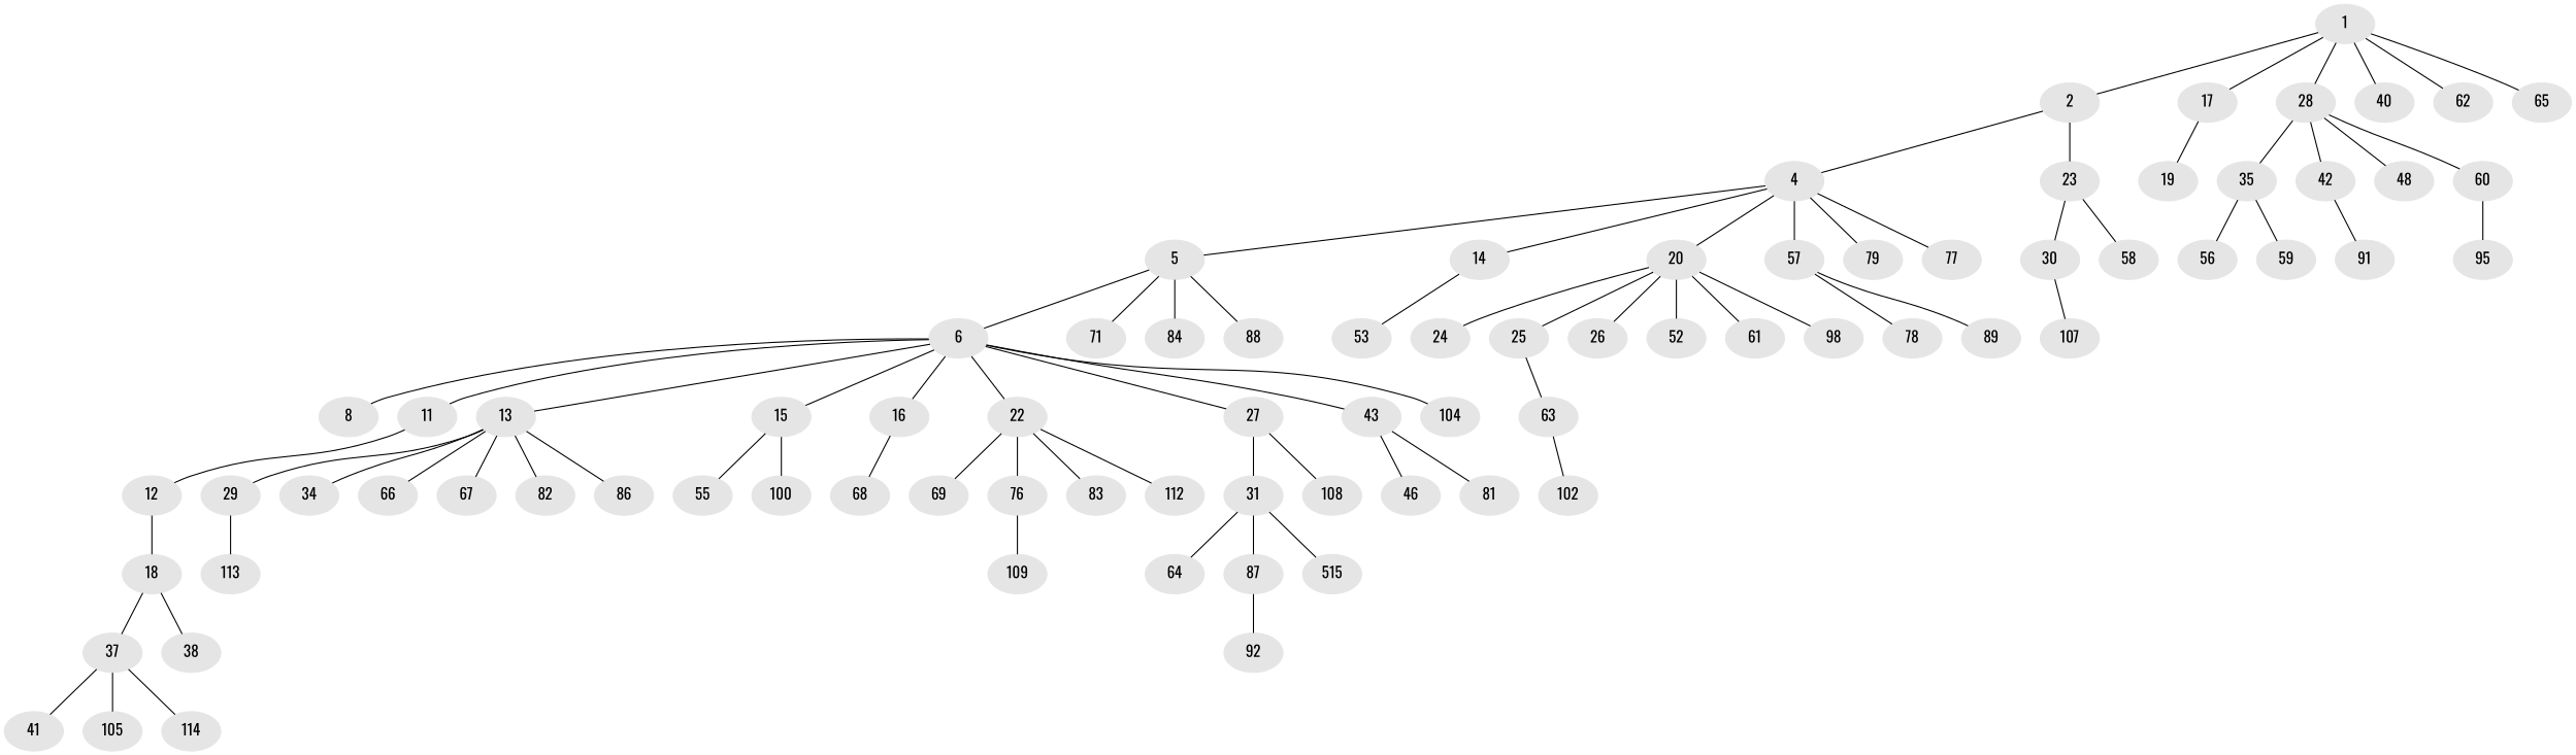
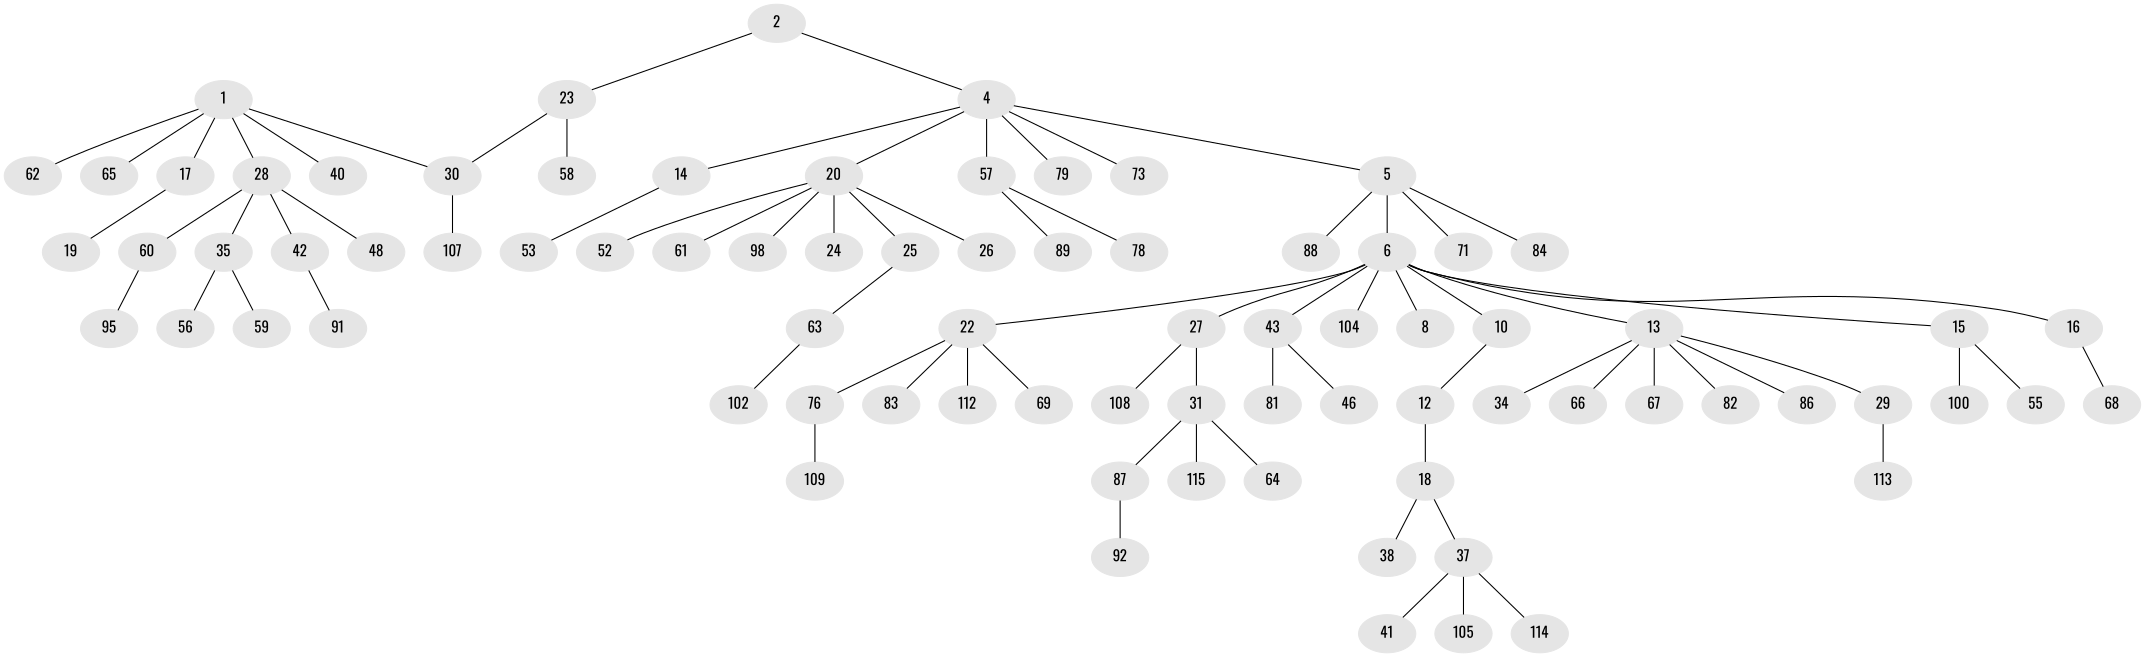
  graph {
    fontname=Oswald
    node [color=gray90 fontname=Oswald style=filled]
    edge [fontname=Oswald]
    1 [super="+10"]
    2 [super="+3"]
    17 [super="+93"]
    28 [super="+44"]
    40
    62
    65
    4 [super="+9"]
    23 [super="+36"]
    19 [super="+70"]
    35 [super="+77"]
    42 [super="+103"]
    48
    60
    5 [super="+51"]
    14 [super="+49"]
    20 [super="+90"]
    57 [super="+75"]
    79
-   73 [super="+111" label=77]
+   73 [super="+111"]
    30
    58
    6 [super="+7"]
    71
    84
    88
    53
    24
    25
    26
    52 [super="+101"]
    61 [super="+74"]
    98
    78
    89
    8
-   11 [super="+32"]
+   11 [super="+32" label=10]
    13 [super="+21"]
    15 [super="+45"]
    16
    22 [super="+33"]
    27
    43 [super="+47"]
    104
    12 [super="+85"]
    29
    34
    66 [super="+96"]
    67
    82 [super="+97"]
    86
    55
    100
    68 [super="+72"]
    69 [super="+80"]
    76
    83
    112
    31 [super="+39"]
    108
    46 [super="+54"]
    81
    18
    37 [super="+50"]
    38
    113
    41
    105
    114
    63 [super="+106"]
    109
    107 [super="+110"]
    102
    64
    87 [super="+94"]
-   115 [label=515]
+   115
    56
    59
    91
    95 [super="+99"]
    92
-   1 -- 2
+   1 -- 30
    1 -- 17
    1 -- 28
    1 -- 40
    1 -- 62
    1 -- 65
    2 -- 4
    2 -- 23
    17 -- 19
    28 -- 35
    28 -- 42
    28 -- 48
    28 -- 60
    4 -- 5
    4 -- 14
    4 -- 20
    4 -- 57
    4 -- 79
    4 -- 73
    23 -- 30
    23 -- 58
    35 -- 56
    35 -- 59
    42 -- 91
    60 -- 95
    5 -- 6
    5 -- 71
    5 -- 84
    5 -- 88
    14 -- 53
    20 -- 24
    20 -- 25
    20 -- 26
    20 -- 52
    20 -- 61
    20 -- 98
    57 -- 78
    57 -- 89
    30 -- 107
    6 -- 8
    6 -- 11
    6 -- 13
    6 -- 15
    6 -- 16
    6 -- 22
    6 -- 27
    6 -- 43
    6 -- 104
    25 -- 63
    11 -- 12
    13 -- 29
    13 -- 34
    13 -- 66
    13 -- 67
    13 -- 82
    13 -- 86
    15 -- 55
    15 -- 100
    16 -- 68
    22 -- 69
    22 -- 76
    22 -- 83
    22 -- 112
    27 -- 31
    27 -- 108
    43 -- 46
    43 -- 81
    12 -- 18
    29 -- 113
    76 -- 109
    31 -- 64
    31 -- 87
    31 -- 115
    18 -- 37
    18 -- 38
    37 -- 41
    37 -- 105
    37 -- 114
    63 -- 102
    87 -- 92
  }
